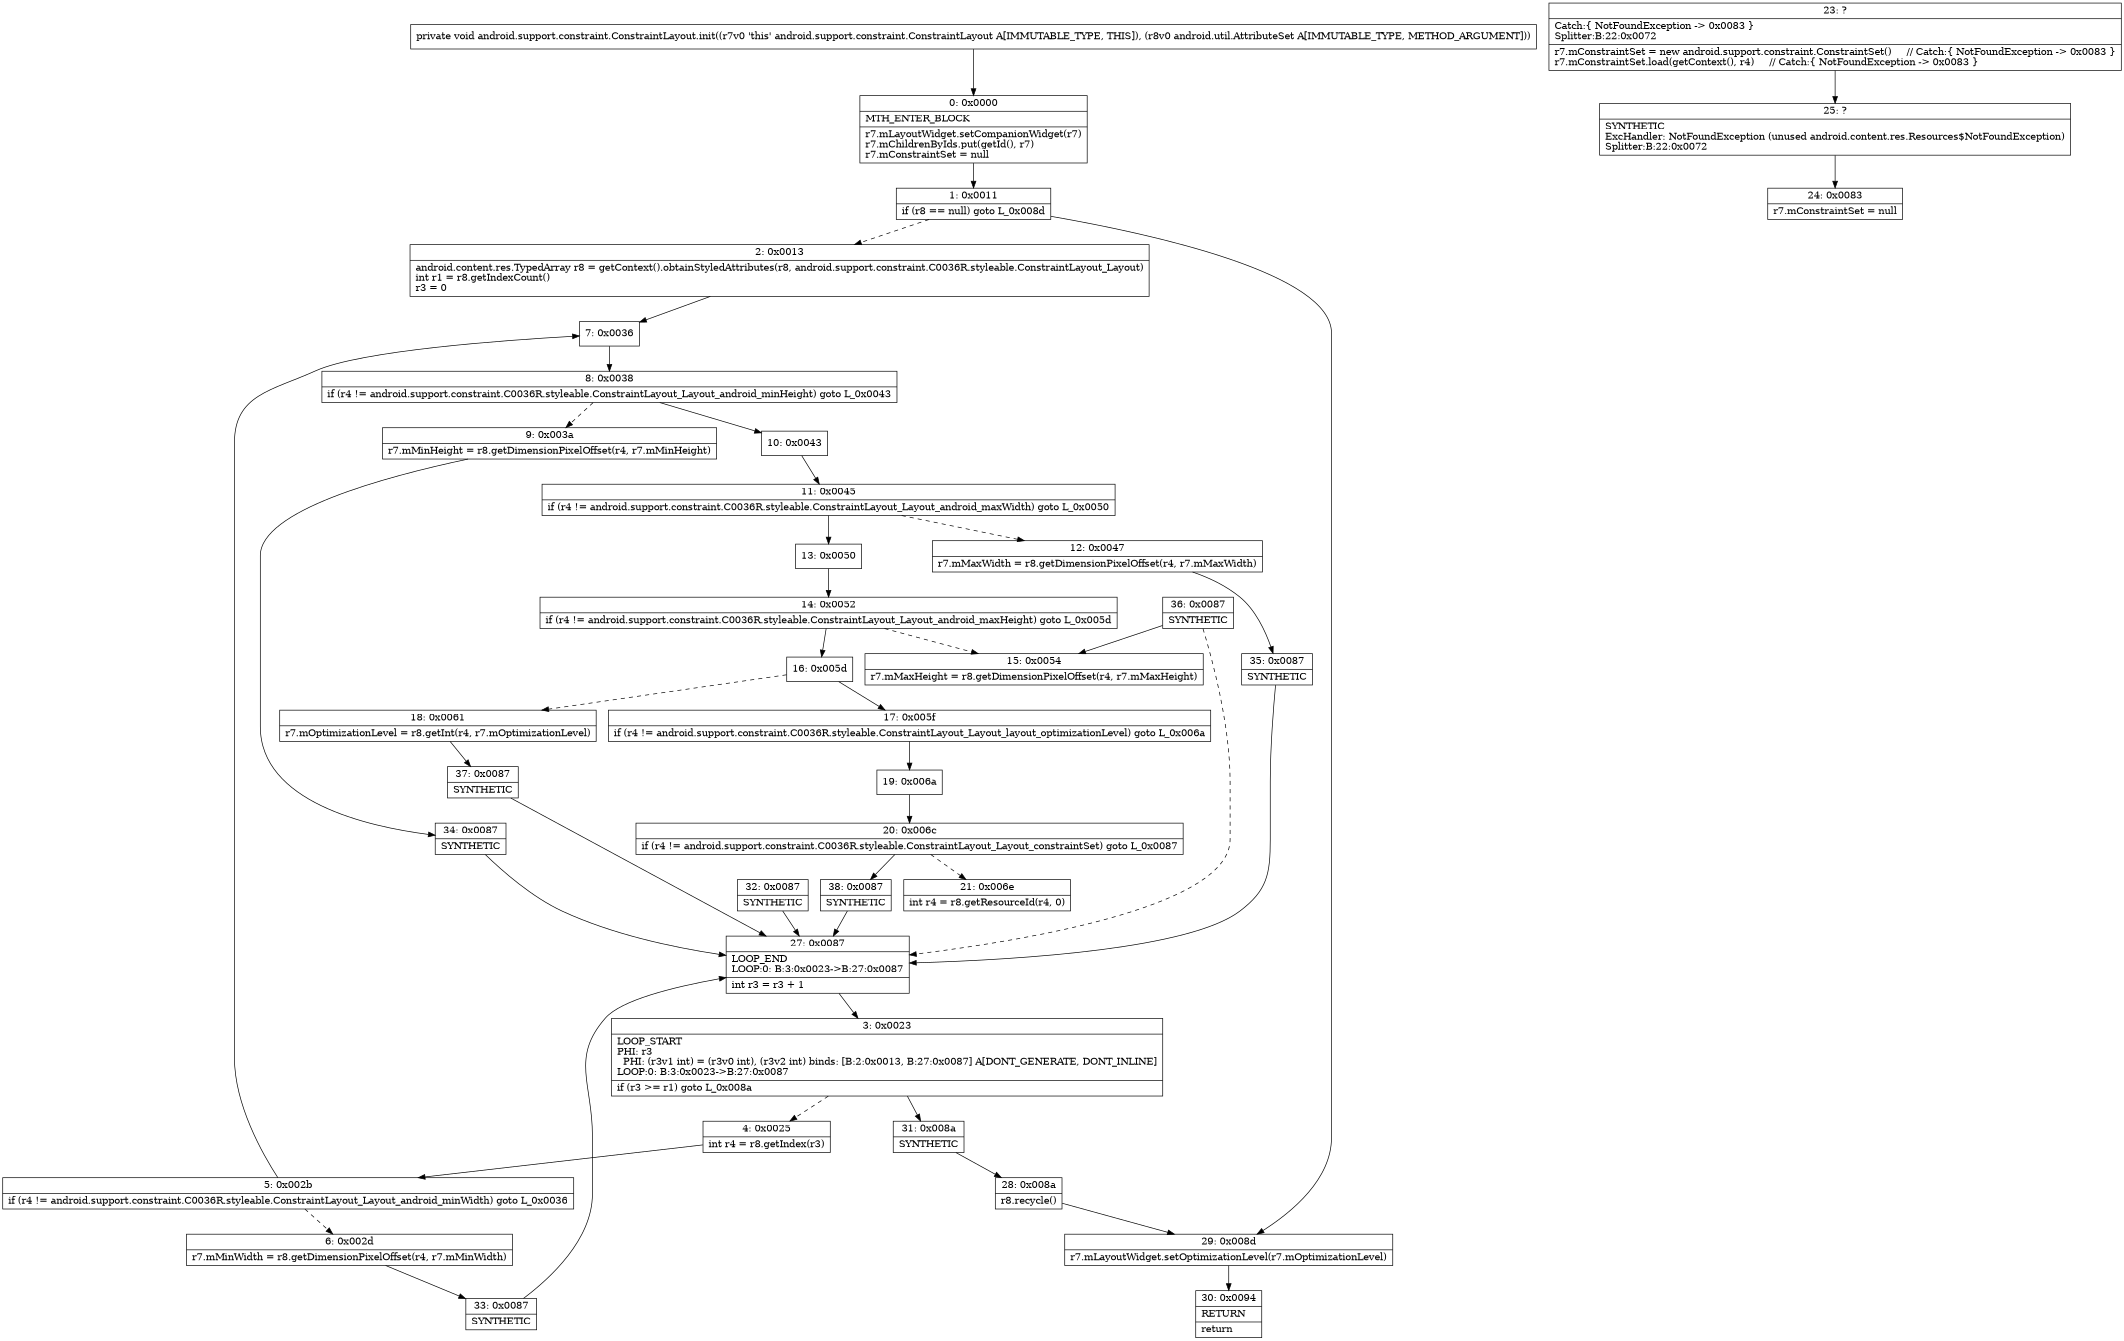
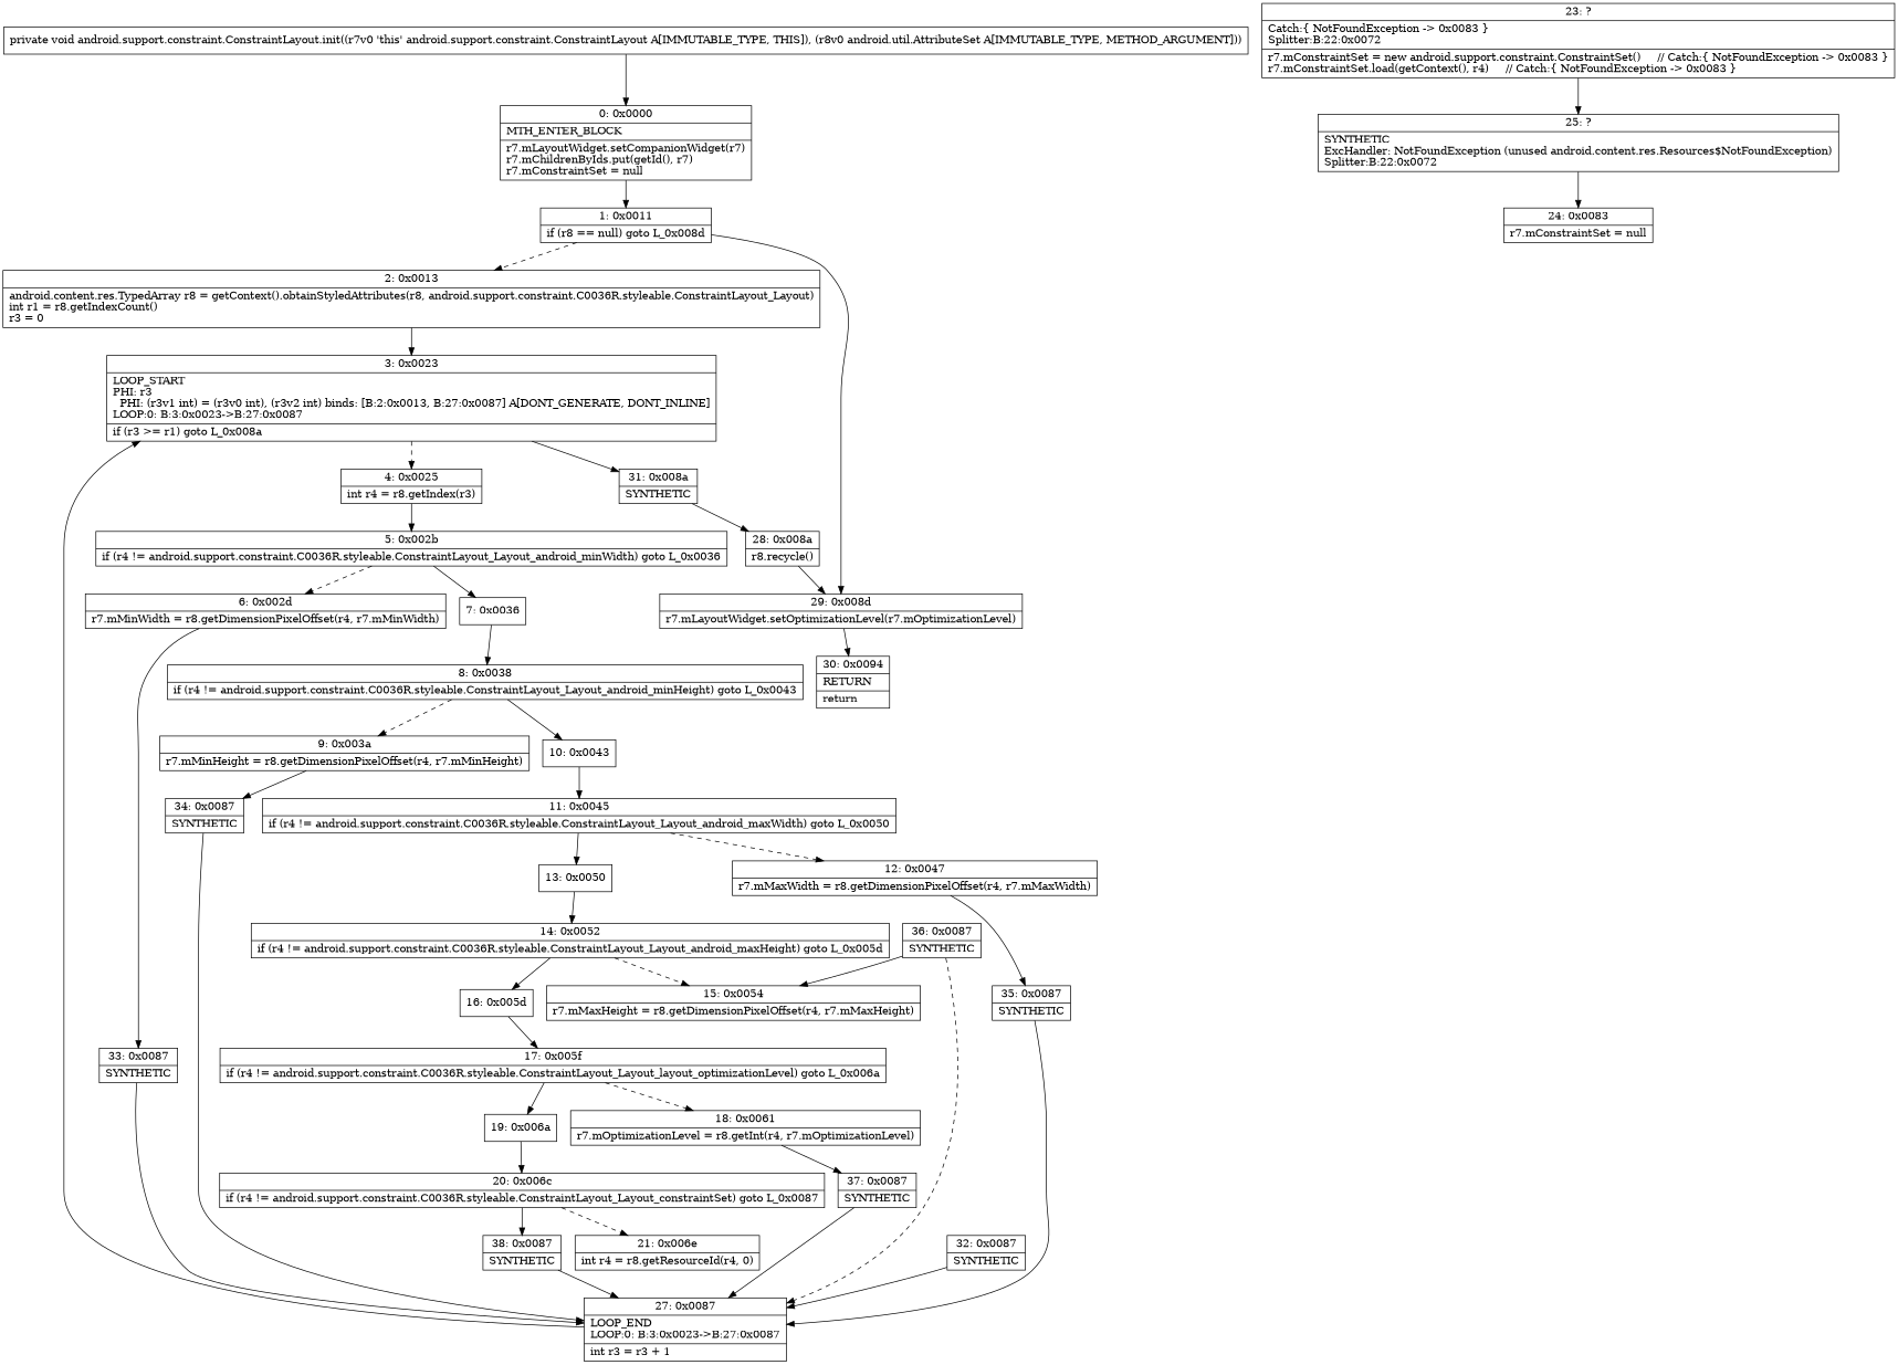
  digraph {
    node [shape=record]
    n1 [label="{0\:\ 0x0000|MTH_ENTER_BLOCK\l|r7.mLayoutWidget.setCompanionWidget(r7)\lr7.mChildrenByIds.put(getId(), r7)\lr7.mConstraintSet = null\l}"]
    n2 [label="{1\:\ 0x0011|if (r8 == null) goto L_0x008d\l}"]
    n3 [label="{2\:\ 0x0013|android.content.res.TypedArray r8 = getContext().obtainStyledAttributes(r8, android.support.constraint.C0036R.styleable.ConstraintLayout_Layout)\lint r1 = r8.getIndexCount()\lr3 = 0\l}"]
    n4 [label="{29\:\ 0x008d|r7.mLayoutWidget.setOptimizationLevel(r7.mOptimizationLevel)\l}"]
    n5 [label="{3\:\ 0x0023|LOOP_START\lPHI: r3 \l  PHI: (r3v1 int) = (r3v0 int), (r3v2 int) binds: [B:2:0x0013, B:27:0x0087] A[DONT_GENERATE, DONT_INLINE]\lLOOP:0: B:3:0x0023\-\>B:27:0x0087\l|if (r3 \>= r1) goto L_0x008a\l}"]
    n6 [label="{30\:\ 0x0094|RETURN\l|return\l}"]
    n7 [label="{4\:\ 0x0025|int r4 = r8.getIndex(r3)\l}"]
    n8 [label="{31\:\ 0x008a|SYNTHETIC\l}"]
    n9 [label="{5\:\ 0x002b|if (r4 != android.support.constraint.C0036R.styleable.ConstraintLayout_Layout_android_minWidth) goto L_0x0036\l}"]
    n10 [label="{28\:\ 0x008a|r8.recycle()\l}"]
    n11 [label="{6\:\ 0x002d|r7.mMinWidth = r8.getDimensionPixelOffset(r4, r7.mMinWidth)\l}"]
    n12 [label="{7\:\ 0x0036}"]
    n13 [label="{33\:\ 0x0087|SYNTHETIC\l}"]
    n14 [label="{8\:\ 0x0038|if (r4 != android.support.constraint.C0036R.styleable.ConstraintLayout_Layout_android_minHeight) goto L_0x0043\l}"]
    n15 [label="{27\:\ 0x0087|LOOP_END\lLOOP:0: B:3:0x0023\-\>B:27:0x0087\l|int r3 = r3 + 1\l}"]
    n16 [label="{9\:\ 0x003a|r7.mMinHeight = r8.getDimensionPixelOffset(r4, r7.mMinHeight)\l}"]
    n17 [label="{10\:\ 0x0043}"]
    n18 [label="{34\:\ 0x0087|SYNTHETIC\l}"]
    n19 [label="{11\:\ 0x0045|if (r4 != android.support.constraint.C0036R.styleable.ConstraintLayout_Layout_android_maxWidth) goto L_0x0050\l}"]
    n20 [label="{12\:\ 0x0047|r7.mMaxWidth = r8.getDimensionPixelOffset(r4, r7.mMaxWidth)\l}"]
    n21 [label="{13\:\ 0x0050}"]
    n22 [label="{35\:\ 0x0087|SYNTHETIC\l}"]
    n23 [label="{14\:\ 0x0052|if (r4 != android.support.constraint.C0036R.styleable.ConstraintLayout_Layout_android_maxHeight) goto L_0x005d\l}"]
    n24 [label="{15\:\ 0x0054|r7.mMaxHeight = r8.getDimensionPixelOffset(r4, r7.mMaxHeight)\l}"]
    n25 [label="{16\:\ 0x005d}"]
    n26 [label="{17\:\ 0x005f|if (r4 != android.support.constraint.C0036R.styleable.ConstraintLayout_Layout_layout_optimizationLevel) goto L_0x006a\l}"]
    n27 [label="{36\:\ 0x0087|SYNTHETIC\l}"]
    n28 [label="{18\:\ 0x0061|r7.mOptimizationLevel = r8.getInt(r4, r7.mOptimizationLevel)\l}"]
    n29 [label="{19\:\ 0x006a}"]
    n30 [label="{37\:\ 0x0087|SYNTHETIC\l}"]
    n31 [label="{20\:\ 0x006c|if (r4 != android.support.constraint.C0036R.styleable.ConstraintLayout_Layout_constraintSet) goto L_0x0087\l}"]
    n32 [label="{21\:\ 0x006e|int r4 = r8.getResourceId(r4, 0)\l}"]
    n33 [label="{38\:\ 0x0087|SYNTHETIC\l}"]
    n34 [label="{23\:\ ?|Catch:\{ NotFoundException \-\> 0x0083 \}\lSplitter:B:22:0x0072\l|r7.mConstraintSet = new android.support.constraint.ConstraintSet()     \/\/ Catch:\{ NotFoundException \-\> 0x0083 \}\lr7.mConstraintSet.load(getContext(), r4)     \/\/ Catch:\{ NotFoundException \-\> 0x0083 \}\l}"]
    n35 [label="{25\:\ ?|SYNTHETIC\lExcHandler: NotFoundException (unused android.content.res.Resources$NotFoundException)\lSplitter:B:22:0x0072\l}"]
    n36 [label="{24\:\ 0x0083|r7.mConstraintSet = null\l}"]
    n37 [label="{32\:\ 0x0087|SYNTHETIC\l}"]
    n38 [label="{private void android.support.constraint.ConstraintLayout.init((r7v0 'this' android.support.constraint.ConstraintLayout A[IMMUTABLE_TYPE, THIS]), (r8v0 android.util.AttributeSet A[IMMUTABLE_TYPE, METHOD_ARGUMENT])) }"]
    n1 -> n2
    n2 -> n3 [style=dashed]
    n2 -> n4
-   n3 -> n12
+   n3 -> n5
    n4 -> n6
    n5 -> n7 [style=dashed]
    n5 -> n8
    n7 -> n9
    n8 -> n10
    n9 -> n11 [style=dashed]
    n9 -> n12
    n10 -> n4
    n11 -> n13
    n12 -> n14
    n13 -> n15
    n14 -> n16 [style=dashed]
    n14 -> n17
    n15 -> n5
    n16 -> n18
    n17 -> n19
    n18 -> n15
    n19 -> n20 [style=dashed]
    n19 -> n21
    n20 -> n22
    n21 -> n23
    n22 -> n15
    n23 -> n24 [style=dashed]
    n23 -> n25
    n25 -> n26
-   n25 -> n28 [style=dashed]
+   n26 -> n28 [style=dashed]
    n26 -> n29
    n27 -> n15 [style=dashed]
    n27 -> n24
    n28 -> n30
    n29 -> n31
    n30 -> n15
    n31 -> n32 [style=dashed]
    n31 -> n33
    n33 -> n15
    n34 -> n35
    n35 -> n36
    n37 -> n15
    n38 -> n1
  }
